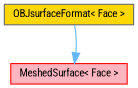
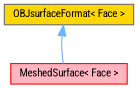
  digraph {
    fontname="Roboto Condensed"
    node [fontname="Roboto Condensed" fontsize=10 shape=box style=filled]
    n1 [color=gray40 fillcolor=gold fontcolor=black height=0.2 label="OBJsurfaceFormat\< Face \>" width=0.4]
    n2 [color=red fillcolor=lightpink height=0.2 label="MeshedSurface\< Face \>" width=0.4]
-   n2 -> n1 [color=steelblue1 dir=back fontname="Roboto Condensed" fontsize=10 labelfontname=Helvetica labelfontsize=10 style=solid]
+   n1 -> n2 [color=steelblue1 dir=back fontname="Roboto Condensed" fontsize=10 labelfontname=Helvetica labelfontsize=10 style=solid]
  }
